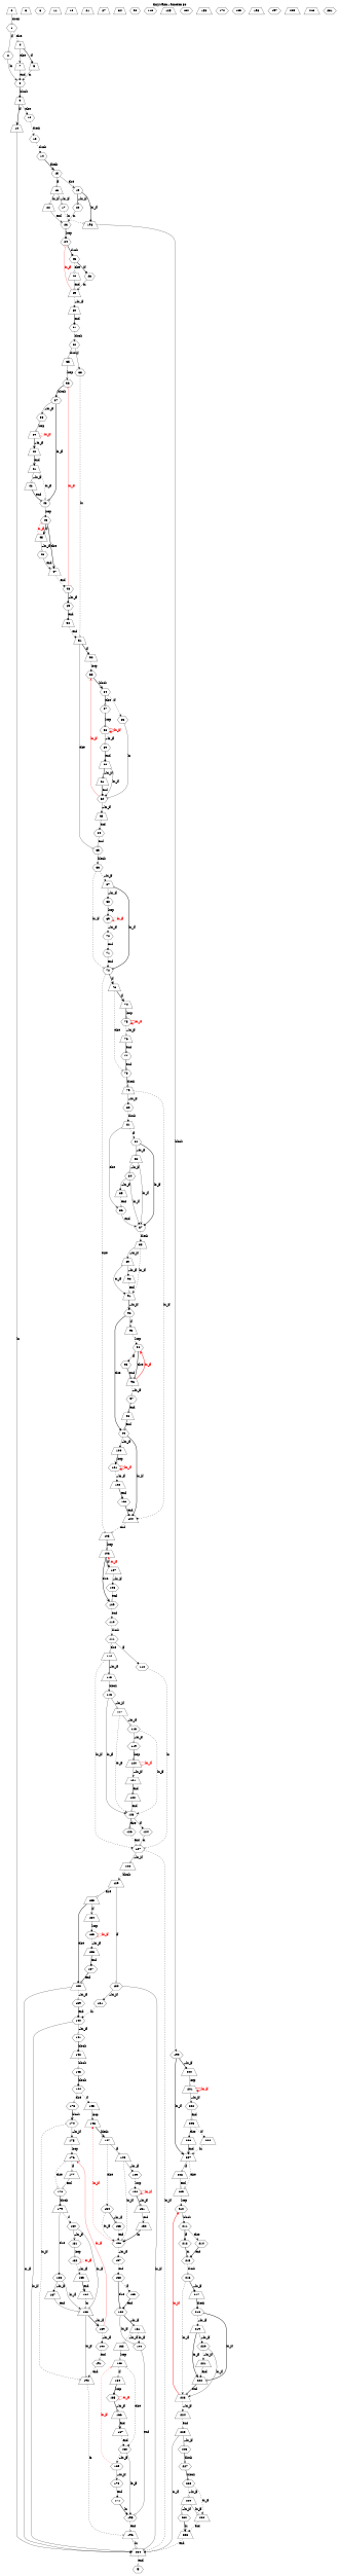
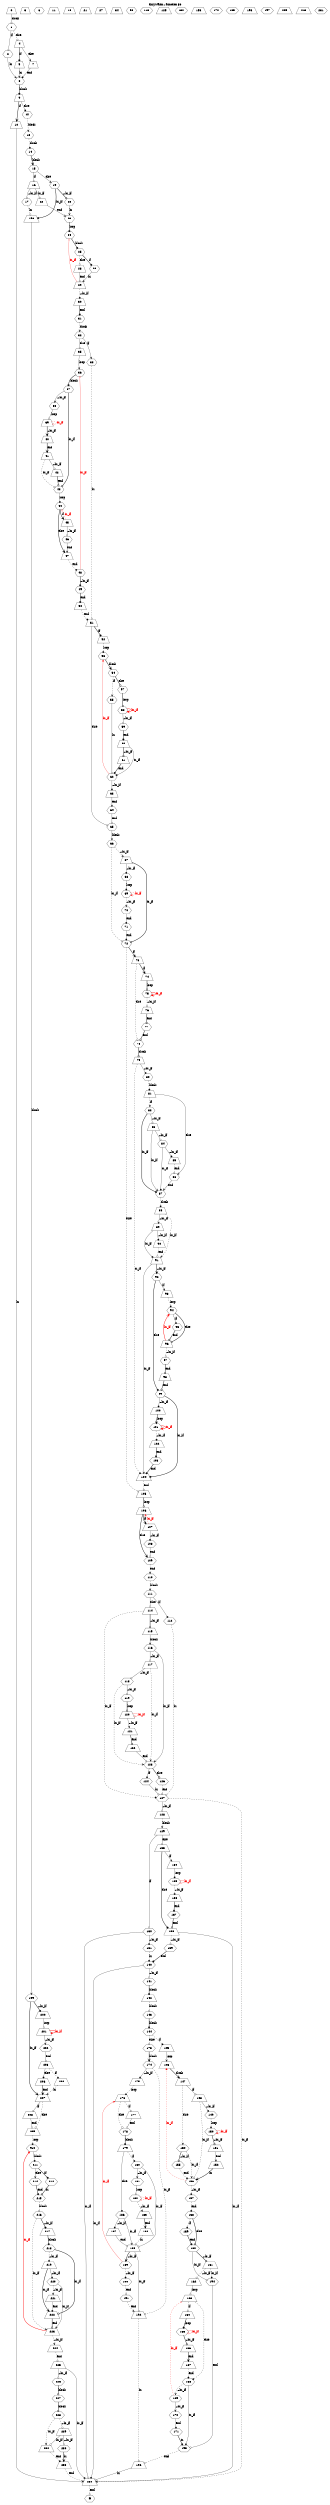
  digraph {
    label="dhry.wasm - function 50"
    labelfontcolor=black
    labelfontname=Helvetica
    labelfontsize=16
    labelloc=t
    node [shape=hexagon fontcolor=black]
    edge [arrowhead=odot style=solid]
    E [fontcolor=""]
    n2 [label=0 shape=trapezium]
    n3 [label=1]
    n4 [label=2]
    n5 [label=4 shape=trapezium]
    n6 [label=8]
    n7 [label=5 shape=trapezium]
    n8 [label=7 shape=trapezium]
    n9 [label=9 shape=trapezium]
    n10 [label=3 shape=trapezium]
    n11 [label=6]
    n12 [label=10 shape=trapezium]
    n13 [label=12]
    n14 [label=234 shape=trapezium]
    n15 [label=13]
    n16 [label=11 shape=trapezium]
    n17 [label=14]
    n18 [label=15]
    n19 [label=16 shape=trapezium]
    n20 [label=19]
    n21 [label=17]
    n22 [label=22 shape=trapezium]
    n23 [label=198 shape=trapezium]
    n24 [label=20]
    n25 [label=23]
    n26 [label=199]
    n27 [label=18 shape=trapezium]
    n28 [label=24]
    n29 [label=21 shape=trapezium]
    n30 [label=25]
    n31 [label=26]
    n32 [label=28 shape=trapezium]
    n33 [label=29 shape=trapezium]
    n34 [label=30 shape=trapezium]
    n35 [label=27 shape=trapezium]
    n36 [label=31]
    n37 [label=32]
    n38 [label=33]
    n39 [label=35 shape=trapezium]
    n40 [label=51 shape=trapezium]
    n41 [label=36]
    n42 [label=52 shape=trapezium]
    n43 [label=65]
    n44 [label=34 shape=trapezium]
    n45 [label=37]
    n46 [label=38]
    n47 [label=43]
    n48 [label=39 shape=trapezium]
    n49 [label=44]
    n50 [label=40 shape=trapezium]
    n51 [label=41 shape=trapezium]
    n52 [label=42 shape=trapezium]
    n53 [label=45 shape=trapezium]
    n54 [label=47 shape=trapezium]
    n55 [label=46]
    n56 [label=48]
    n57 [label=49]
    n58 [label=50 shape=trapezium]
    n59 [label=53]
    n60 [label=66]
    n61 [label=54]
    n62 [label=55]
    n63 [label=57]
    n64 [label=62]
    n65 [label=58]
    n66 [label=63 shape=trapezium]
    n67 [label=56]
    n68 [label=59]
    n69 [label=60 shape=trapezium]
    n70 [label=61 shape=trapezium]
    n71 [label=64]
    n72 [label=67 shape=trapezium]
    n73 [label=72]
    n74 [label=68]
    n75 [label=73 shape=trapezium]
    n76 [label=105 shape=trapezium]
    n77 [label=69]
    n78 [label=70]
    n79 [label=71]
    n80 [label=74 shape=trapezium]
    n81 [label=78]
    n82 [label=106 shape=trapezium]
    n83 [label=75]
    n84 [label=79 shape=trapezium]
    n85 [label=76 shape=trapezium]
    n86 [label=77]
    n87 [label=80]
    n88 [label=104 shape=trapezium]
    n89 [label=81 shape=trapezium]
    n90 [label=82]
    n91 [label=86]
    n92 [label=83 shape=trapezium]
    n93 [label=87]
    n94 [label=84]
    n95 [label=88 shape=trapezium]
    n96 [label=85 shape=trapezium]
    n97 [label=89 shape=trapezium]
    n98 [label=91 shape=trapezium]
    n99 [label=90 shape=trapezium]
    n100 [label=92]
    n101 [label=93 shape=trapezium]
    n102 [label=99]
    n103 [label=94]
    n104 [label=100 shape=trapezium]
    n105 [label=95]
    n106 [label=96 shape=trapezium]
    n107 [label=97]
    n108 [label=98 shape=trapezium]
    n109 [label=101]
    n110 [label=102 shape=trapezium]
    n111 [label=103]
    n112 [label=107 shape=trapezium]
    n113 [label=109]
    n114 [label=108]
    n115 [label=110]
    n116 [label=111]
    n117 [label=112]
    n118 [label=114 shape=trapezium]
    n119 [label=127]
    n120 [label=115 shape=trapezium]
    n121 [label=128 shape=trapezium]
    n122 [label=113]
    n123 [label=116]
    n124 [label=117 shape=trapezium]
    n125 [label=123]
    n126 [label=118]
    n127 [label=124]
    n128 [label=126]
    n129 [label=119]
    n130 [label=120 shape=trapezium]
    n131 [label=121 shape=trapezium]
    n132 [label=122 shape=trapezium]
    n133 [label=125 shape=trapezium]
    n134 [label=129 shape=trapezium]
    n135 [label=130]
    n136 [label=133 shape=trapezium]
    n137 [label=131]
    n138 [label=134 shape=trapezium]
    n139 [label=138 shape=trapezium]
    n140 [label=140]
    n141 [label=141]
    n142 [label=132]
    n143 [label=135]
    n144 [label=139]
    n145 [label=136 shape=trapezium]
    n146 [label=137]
    n147 [label=142 shape=trapezium]
    n148 [label=143]
    n149 [label=144]
    n150 [label=145 shape=trapezium]
    n151 [label=173]
    n152 [label=146 shape=trapezium]
    n153 [label=174]
    n154 [label=147 shape=trapezium]
    n155 [label=148 shape=trapezium]
    n156 [label=154]
    n157 [label=149]
    n158 [label=156]
    n159 [label=155]
    n160 [label=150]
    n161 [label=157]
    n162 [label=151 shape=trapezium]
    n163 [label=152 shape=trapezium]
    n164 [label=153 shape=trapezium]
    n165 [label=158]
    n166 [label=159]
    n167 [label=160]
    n168 [label=161 shape=trapezium]
    n169 [label=194]
    n170 [label=162 shape=trapezium]
    n171 [label=195]
    n172 [label=163 shape=trapezium]
    n173 [label=164 shape=trapezium]
    n174 [label=168]
    n175 [label=165]
    n176 [label=169]
    n177 [label=166 shape=trapezium]
    n178 [label=167 shape=trapezium]
    n179 [label=170]
    n180 [label=196 shape=trapezium]
    n181 [label=171]
    n182 [label=172]
    n183 [label=175 shape=trapezium]
    n184 [label=192 shape=trapezium]
    n185 [label=176 shape=trapezium]
    n186 [label=177 shape=trapezium]
    n187 [label=178]
    n188 [label=179 shape=trapezium]
    n189 [label=180]
    n190 [label=186]
    n191 [label=181]
    n192 [label=188 shape=trapezium]
    n193 [label=187 shape=trapezium]
    n194 [label=182]
    n195 [label=189]
    n196 [label=183 shape=trapezium]
    n197 [label=184 shape=trapezium]
    n198 [label=185]
    n199 [label=190]
    n200 [label=191]
    n201 [label=193 shape=trapezium]
    n202 [label=197]
    n203 [label=200 shape=trapezium]
    n204 [label=207 shape=trapezium]
    n205 [label=201 shape=trapezium]
    n206 [label=208 shape=trapezium]
    n207 [label=209 shape=trapezium]
    n208 [label=202]
    n209 [label=203 shape=trapezium]
    n210 [label=204 shape=trapezium]
    n211 [label=206 shape=trapezium]
    n212 [label=205 shape=trapezium]
    n213 [label=910]
    n214 [label=211]
    n215 [label=212]
    n216 [label=214]
    n217 [label=215]
    n218 [label=216]
    n219 [label=213 shape=trapezium]
    n220 [label=217 shape=trapezium]
    n221 [label=223 shape=trapezium]
    n222 [label=218]
    n223 [label=224 shape=trapezium]
    n224 [label=219 shape=trapezium]
    n225 [label=222 shape=trapezium]
    n226 [label=220]
    n227 [label=221 shape=trapezium]
    n228 [label=225 shape=trapezium]
    n229 [label=226]
    n230 [label=227]
    n231 [label=228]
    n232 [label=229 shape=trapezium]
    n233 [label=232 shape=trapezium]
    n234 [label=230]
    n235 [label=233 shape=trapezium]
    n236 [label=231]
    n2 -> n3 [label=block]
    n3 -> n4 [label=if]
    n3 -> n5 [label=else style=dashed]
    n4 -> n6 [arrowhead=vee label=br]
    n5 -> n7 [arrowhead=dot label=if style=bold]
    n5 -> n8 [arrowhead=vee label=else]
    n6 -> n9 [arrowhead=dot label=block style=bold]
    n7 -> n6 [arrowhead=vee label=br]
    n8 -> n6 [arrowhead=dot label=end]
    n9 -> n12 [arrowhead=vee label=if style=bold]
    n9 -> n13 [arrowhead=dot label=else]
    n12 -> n14 [arrowhead=vee label=br]
    n13 -> n15 [arrowhead=vee label=block style=dashed]
    n14 -> E [label=end style=dashed]
    n15 -> n17 [arrowhead=dot label=block style=dashed]
    n17 -> n18 [arrowhead=vee label=block style=bold]
    n18 -> n19 [label=if]
    n18 -> n20 [arrowhead=vee label=else]
    n19 -> n21 [label="~br_if"]
    n19 -> n22 [label=br_if]
    n20 -> n23 [arrowhead=dot label=br_if style=bold]
    n20 -> n24 [label="~br_if" style=bold]
    n21 -> n23 [label=br style=dashed]
    n22 -> n25 [arrowhead=vee label=end]
    n23 -> n26 [arrowhead=vee label=block]
    n24 -> n25 [arrowhead=vee label=br]
    n25 -> n28 [arrowhead=dot label=loop style=bold]
    n26 -> n203 [arrowhead=dot label="~br_if" style=bold]
    n26 -> n204 [arrowhead=vee label=br_if style=bold]
    n28 -> n30 [arrowhead=dot label=block style=bold]
    n30 -> n31 [arrowhead=dot label=if style=bold]
    n30 -> n32 [label=else style=dashed]
    n31 -> n33 [arrowhead=vee label=br]
    n32 -> n33 [label=end]
    n33 -> n28 [color=red fontcolor=red label=br_if]
    n33 -> n34 [arrowhead=dot label="~br_if" style=dashed]
    n34 -> n36 [arrowhead=dot label=end style=bold]
    n36 -> n37 [arrowhead=vee label=block style=dashed]
    n37 -> n38 [arrowhead=vee label=if]
    n37 -> n39 [label=else]
    n38 -> n40 [label=br style=dashed]
    n39 -> n41 [arrowhead=vee label=loop]
    n40 -> n42 [arrowhead=dot label=if style=bold]
    n40 -> n43 [label=else]
    n41 -> n45 [arrowhead=dot label=block style=bold]
    n42 -> n59 [arrowhead=dot label=loop style=dashed]
    n43 -> n60 [arrowhead=vee label=block]
    n45 -> n46 [arrowhead=vee label="~br_if"]
    n45 -> n47 [label=br_if style=bold]
    n46 -> n48 [label=loop]
    n47 -> n49 [arrowhead=dot label=loop]
    n48 -> n48 [color=red fontcolor=red label=br_if style=dashed]
    n48 -> n50 [arrowhead=vee label="~br_if" style=bold]
    n49 -> n53 [arrowhead=vee label=if style=bold]
    n49 -> n54 [arrowhead=vee label=else style=bold]
    n50 -> n51 [arrowhead=vee label=end style=bold]
    n51 -> n47 [label=br_if style=dashed]
    n51 -> n52 [label="~br_if"]
    n52 -> n47 [label=end style=bold]
    n53 -> n49 [color=red fontcolor=red label=br_if style=dashed]
    n53 -> n55 [label="~br_if"]
    n54 -> n56 [arrowhead=dot label=end style=dashed]
    n55 -> n54 [arrowhead=vee label=end]
    n56 -> n41 [color=red fontcolor=red label=br_if]
    n56 -> n57 [arrowhead=dot label="~br_if" style=bold]
    n57 -> n58 [arrowhead=dot label=end style=bold]
    n58 -> n40 [arrowhead=dot label=end style=dashed]
    n59 -> n61 [arrowhead=vee label=block style=bold]
    n60 -> n72 [arrowhead=vee label="~br_if" style=dashed]
    n60 -> n73 [label=br_if style=dashed]
    n61 -> n62 [arrowhead=vee label=if style=dashed]
    n61 -> n63 [label=else style=bold]
    n62 -> n64 [label=br]
    n63 -> n65 [label=loop style=bold]
    n64 -> n59 [arrowhead=vee color=red fontcolor=red label=br_if]
    n64 -> n66 [arrowhead=dot label="~br_if"]
    n65 -> n65 [arrowhead=vee color=red fontcolor=red label=br_if style=bold]
    n65 -> n68 [label="~br_if"]
    n66 -> n71 [arrowhead=vee label=end]
    n68 -> n69 [arrowhead=dot label=end style=bold]
    n69 -> n64 [arrowhead=dot label=br_if]
    n69 -> n70 [label="~br_if" style=bold]
    n70 -> n64 [arrowhead=dot label=end style=bold]
    n71 -> n43 [label=end]
    n72 -> n73 [label=br_if style=bold]
    n72 -> n74 [arrowhead=dot label="~br_if"]
    n73 -> n75 [arrowhead=vee label=if style=bold]
    n73 -> n76 [label=else style=dashed]
    n74 -> n77 [arrowhead=dot label=loop]
    n75 -> n80 [arrowhead=vee label=if style=bold]
    n75 -> n81 [label=else style=dashed]
    n76 -> n82 [label=loop style=bold]
    n77 -> n77 [arrowhead=vee color=red fontcolor=red label=br_if style=dashed]
    n77 -> n78 [arrowhead=vee label="~br_if" style=dashed]
    n78 -> n79 [arrowhead=dot label=end]
    n79 -> n73 [arrowhead=dot label=end]
    n80 -> n83 [label=loop style=bold]
    n81 -> n84 [label=block style=bold]
    n82 -> n112 [arrowhead=vee label=if style=bold]
    n82 -> n113 [arrowhead=vee label=else style=bold]
    n83 -> n83 [arrowhead=vee color=red fontcolor=red label=br_if style=bold]
    n83 -> n85 [label="~br_if" style=dashed]
    n84 -> n87 [arrowhead=dot label="~br_if"]
    n84 -> n88 [arrowhead=dot label=br_if style=dashed]
    n85 -> n86 [label=end style=bold]
    n86 -> n81 [label=end style=bold]
    n87 -> n89 [arrowhead=dot label=block style=dashed]
    n88 -> n76 [label=end style=dashed]
    n89 -> n90 [arrowhead=vee label=if style=dashed]
    n89 -> n91 [arrowhead=vee label=else]
    n90 -> n92 [label="~br_if"]
    n90 -> n93 [arrowhead=dot label=br_if style=bold]
    n91 -> n93 [arrowhead=vee label=end]
    n92 -> n93 [arrowhead=vee label=br_if]
    n92 -> n94 [label="~br_if"]
    n93 -> n95 [arrowhead=dot label=block style=dashed]
    n94 -> n93 [arrowhead=dot label=br_if]
    n94 -> n96 [arrowhead=dot label="~br_if"]
    n95 -> n97 [arrowhead=vee label="~br_if"]
    n95 -> n98 [arrowhead=vee label=br_if style=dashed]
    n96 -> n91 [label=end style=dashed]
    n97 -> n98 [arrowhead=dot label=br_if]
    n97 -> n99 [arrowhead=dot label="~br_if"]
+   n98 -> n88 [arrowhead=vee label=br_if]
    n98 -> n100 [arrowhead=vee label="~br_if" style=bold]
    n99 -> n98 [label=end style=dashed]
    n100 -> n101 [arrowhead=vee label=if]
    n100 -> n102 [arrowhead=dot label=else style=bold]
    n101 -> n103 [arrowhead=dot label=loop style=dashed]
    n102 -> n88 [arrowhead=dot label=br_if style=bold]
    n102 -> n104 [arrowhead=dot label="~br_if"]
    n103 -> n105 [arrowhead=dot label=if]
    n103 -> n106 [label=else style=bold]
    n104 -> n109 [arrowhead=vee label=loop style=bold]
    n105 -> n106 [label=end style=bold]
    n106 -> n103 [arrowhead=vee color=red fontcolor=red label=br_if style=bold]
    n106 -> n107 [label="~br_if" style=dashed]
    n107 -> n108 [label=end style=bold]
    n108 -> n102 [label=end style=bold]
    n109 -> n109 [arrowhead=vee color=red fontcolor=red label=br_if style=bold]
    n109 -> n110 [arrowhead=dot label="~br_if" style=dashed]
    n110 -> n111 [arrowhead=dot label=end style=bold]
    n111 -> n88 [arrowhead=dot label=end style=bold]
    n112 -> n82 [arrowhead=vee color=red fontcolor=red label=br_if style=dashed]
    n112 -> n114 [arrowhead=dot label="~br_if"]
    n113 -> n115 [arrowhead=vee label=end style=dashed]
    n114 -> n113 [label=end]
    n115 -> n116 [arrowhead=vee label=block style=dashed]
    n116 -> n117 [arrowhead=dot label=if]
    n116 -> n118 [label=else]
    n117 -> n119 [label=br style=dashed]
    n118 -> n119 [arrowhead=dot label=br_if style=dashed]
    n118 -> n120 [label="~br_if" style=bold]
    n119 -> n14 [label=br_if style=dashed]
    n119 -> n121 [label="~br_if"]
    n120 -> n123 [arrowhead=vee label=block]
    n121 -> n134 [arrowhead=vee label=block style=dashed]
    n123 -> n124 [label="~br_if"]
    n123 -> n125 [arrowhead=vee label=br_if]
    n124 -> n125 [arrowhead=vee label=br_if style=dashed]
    n124 -> n126 [label="~br_if"]
    n125 -> n127 [arrowhead=dot label=if]
    n125 -> n128 [label=else style=bold]
    n126 -> n125 [arrowhead=vee label=br_if style=dashed]
    n126 -> n129 [label="~br_if"]
    n127 -> n119 [label=br]
    n128 -> n119 [label=end style=dashed]
    n129 -> n130 [label=loop style=bold]
    n130 -> n130 [color=red fontcolor=red label=br_if]
    n130 -> n131 [arrowhead=vee label="~br_if"]
    n131 -> n132 [label=end style=bold]
    n132 -> n125 [label=end]
    n134 -> n135 [label=if]
    n134 -> n136 [label=else]
    n135 -> n14 [label=br_if]
    n135 -> n137 [arrowhead=dot label="~br_if"]
    n136 -> n138 [arrowhead=vee label=if]
    n136 -> n139 [arrowhead=dot label=else style=bold]
    n137 -> n140 [arrowhead=dot label=br style=dashed]
    n138 -> n143 [arrowhead=dot label=loop]
    n139 -> n14 [arrowhead=vee label=br_if]
    n139 -> n144 [label="~br_if" style=dashed]
    n140 -> n14 [arrowhead=dot label=br_if]
    n140 -> n141 [label="~br_if"]
    n141 -> n147 [arrowhead=dot label=block style=bold]
    n143 -> n143 [color=red fontcolor=red label=br_if]
    n143 -> n145 [arrowhead=dot label="~br_if" style=dashed]
    n144 -> n140 [arrowhead=dot label=end style=bold]
    n145 -> n146 [arrowhead=dot label=end style=bold]
    n146 -> n139 [label=end style=bold]
    n147 -> n148 [label=block style=dashed]
    n148 -> n149 [arrowhead=dot label=block style=bold]
    n149 -> n150 [arrowhead=dot label=if style=dashed]
    n149 -> n151 [label=else style=dashed]
    n150 -> n152 [arrowhead=vee label=loop]
    n151 -> n153 [arrowhead=vee label=block style=bold]
    n152 -> n154 [arrowhead=vee label=block style=bold]
    n153 -> n183 [arrowhead=dot label="~br_if"]
    n153 -> n184 [label=br_if style=dashed]
    n154 -> n155 [label=if]
    n154 -> n156 [arrowhead=vee label=else style=dashed]
    n155 -> n157 [arrowhead=dot label="~br_if"]
    n155 -> n158 [label=br_if style=dashed]
    n156 -> n158 [arrowhead=vee label=br_if style=dashed]
    n156 -> n159 [label="~br_if" style=bold]
    n157 -> n160 [arrowhead=dot label=loop style=dashed]
    n158 -> n152 [arrowhead=dot color=red fontcolor=red label=br_if style=dashed]
    n158 -> n161 [arrowhead=dot label="~br_if" style=dashed]
    n159 -> n158 [arrowhead=dot label=end style=dashed]
    n160 -> n160 [arrowhead=vee color=red fontcolor=red label=br_if]
    n160 -> n162 [label="~br_if" style=bold]
    n161 -> n165 [arrowhead=dot label=end style=dashed]
    n162 -> n163 [arrowhead=vee label=end]
    n163 -> n158 [arrowhead=vee label=br style=bold]
    n165 -> n166 [arrowhead=dot label=if style=dashed]
    n165 -> n167 [label=else style=bold]
    n166 -> n167 [arrowhead=dot label=end style=bold]
    n167 -> n168 [label="~br_if" style=bold]
    n167 -> n169 [label=br_if]
    n168 -> n169 [arrowhead=dot label=br_if style=dashed]
    n168 -> n170 [label="~br_if" style=dashed]
    n169 -> n171 [label=end]
    n170 -> n172 [label=loop]
    n171 -> n180 [label=end style=dashed]
    n172 -> n173 [label=if style=dashed]
    n172 -> n174 [arrowhead=dot label=else style=dashed]
    n173 -> n175 [arrowhead=dot label=loop style=bold]
    n174 -> n171 [arrowhead=dot label=br_if]
    n174 -> n176 [arrowhead=vee label="~br_if" style=dashed]
    n175 -> n175 [color=red fontcolor=red label=br_if]
    n175 -> n177 [label="~br_if" style=bold]
    n176 -> n172 [color=red fontcolor=red label=br_if style=dashed]
    n176 -> n179 [arrowhead=vee label="~br_if"]
    n177 -> n178 [arrowhead=vee label=end style=bold]
    n178 -> n174 [arrowhead=dot label=end style=dashed]
    n179 -> n181 [arrowhead=dot label=end]
    n180 -> n14 [label=br]
    n181 -> n171 [arrowhead=dot label=br style=bold]
    n183 -> n185 [arrowhead=dot label=loop style=dashed]
    n184 -> n180 [label=br style=dashed]
    n185 -> n186 [label=if style=dashed]
    n185 -> n187 [label=else style=dashed]
    n186 -> n187 [label=end]
    n187 -> n188 [arrowhead=dot label=block style=bold]
    n188 -> n189 [arrowhead=dot label=if style=dashed]
    n188 -> n190 [arrowhead=dot label=else]
    n189 -> n191 [arrowhead=vee label="~br_if"]
    n189 -> n192 [label=br_if]
    n190 -> n192 [arrowhead=vee label=br_if]
    n190 -> n193 [arrowhead=dot label="~br_if"]
    n191 -> n194 [label=loop]
    n192 -> n184 [label=br_if]
    n192 -> n195 [arrowhead=vee label="~br_if" style=bold]
    n193 -> n192 [label=end]
    n194 -> n194 [color=red fontcolor=red label=br_if style=dashed]
    n194 -> n196 [arrowhead=vee label="~br_if" style=dashed]
    n195 -> n185 [arrowhead=vee color=red fontcolor=red label=br_if]
    n195 -> n199 [arrowhead=dot label="~br_if" style=dashed]
    n196 -> n197 [arrowhead=vee label=end style=bold]
    n197 -> n192 [label=br style=dashed]
    n199 -> n200 [label=end style=dashed]
    n200 -> n184 [arrowhead=vee label=end style=dashed]
    n203 -> n205 [label=loop]
    n204 -> n206 [label=if]
    n204 -> n207 [label=else style=dashed]
    n205 -> n205 [arrowhead=dot color=red fontcolor=red label=br_if style=bold]
    n205 -> n208 [arrowhead=vee label="~br_if"]
    n206 -> n207 [label=end]
    n207 -> n213 [arrowhead=dot label=loop style=dashed]
    n208 -> n209 [label=end]
    n209 -> n210 [arrowhead=dot label=if style=dashed]
    n209 -> n211 [arrowhead=dot label=else]
    n210 -> n204 [arrowhead=vee label=br style=dashed]
    n211 -> n204 [arrowhead=vee label=end style=bold]
    n213 -> n214 [arrowhead=dot label=block]
    n214 -> n215 [arrowhead=dot label=if style=bold]
    n214 -> n216 [arrowhead=vee label=else]
    n215 -> n217 [label=br style=bold]
    n216 -> n217 [arrowhead=dot label=end style=bold]
    n217 -> n218 [label=block style=dashed]
    n218 -> n220 [arrowhead=dot label="~br_if" style=bold]
    n218 -> n221 [arrowhead=vee label=br_if style=dashed]
    n220 -> n222 [arrowhead=dot label=block style=bold]
    n221 -> n213 [arrowhead=dot color=red fontcolor=red label=br_if style=bold]
    n221 -> n223 [arrowhead=vee label="~br_if" style=dashed]
    n222 -> n224 [arrowhead=dot label="~br_if" style=dashed]
    n222 -> n225 [label=br_if style=bold]
    n223 -> n228 [label=end style=dashed]
    n224 -> n225 [arrowhead=vee label=br_if style=bold]
    n224 -> n226 [arrowhead=dot label="~br_if"]
    n225 -> n221 [label=end style=bold]
    n226 -> n221 [arrowhead=vee label=br_if]
    n226 -> n227 [arrowhead=vee label="~br_if" style=dashed]
    n227 -> n225 [arrowhead=dot label=end]
    n228 -> n14 [arrowhead=dot label=br_if]
    n228 -> n229 [label="~br_if"]
    n229 -> n230 [label=block style=bold]
    n230 -> n231 [label=block style=bold]
    n231 -> n232 [label="~br_if" style=dashed]
    n231 -> n233 [arrowhead=vee label=br_if style=dashed]
    n232 -> n233 [label=br_if]
    n232 -> n234 [label="~br_if"]
    n233 -> n235 [arrowhead=dot label=end style=dashed]
    n234 -> n235 [arrowhead=vee label=br style=bold]
    n235 -> n14 [label=end style=dashed]
  }
